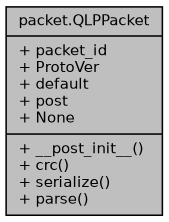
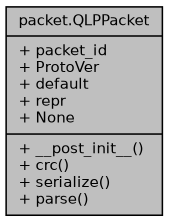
  digraph {
-   n1 [color=black fillcolor=grey75 fontcolor=black fontname=Helvetica fontsize=10 height=0.2 label="{packet.QLPPacket\n|+ packet_id\l+ ProtoVer\l+ default\l+ post\l+ None\l|+ __post_init__()\l+ crc()\l+ serialize()\l+ parse()\l}" shape=record style=filled width=0.4]
+   n1 [color=black fillcolor=grey75 fontcolor=black fontname=Helvetica fontsize=10 height=0.2 label="{packet.QLPPacket\n|+ packet_id\l+ ProtoVer\l+ default\l+ repr\l+ None\l|+ __post_init__()\l+ crc()\l+ serialize()\l+ parse()\l}" shape=record style=filled width=0.4]
  }
